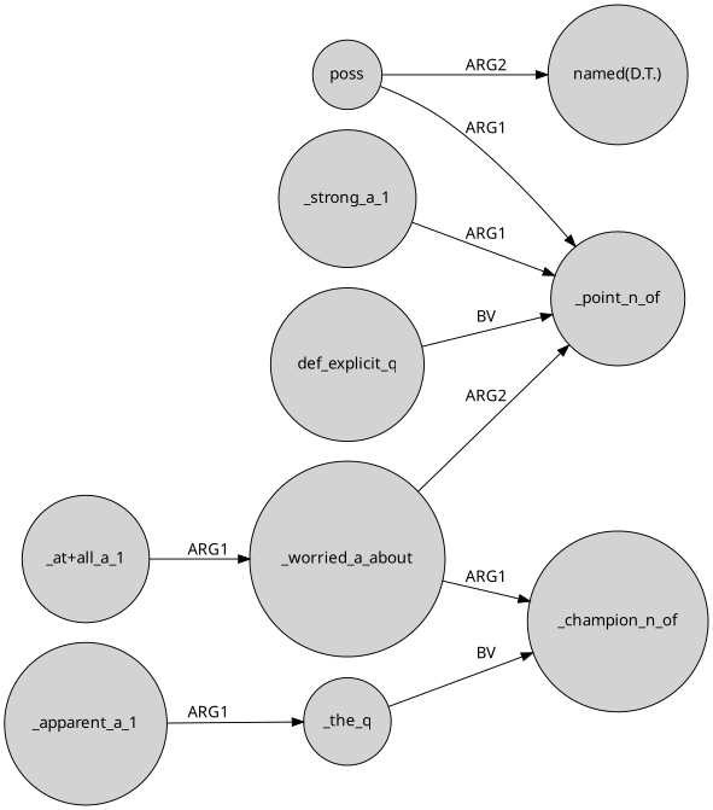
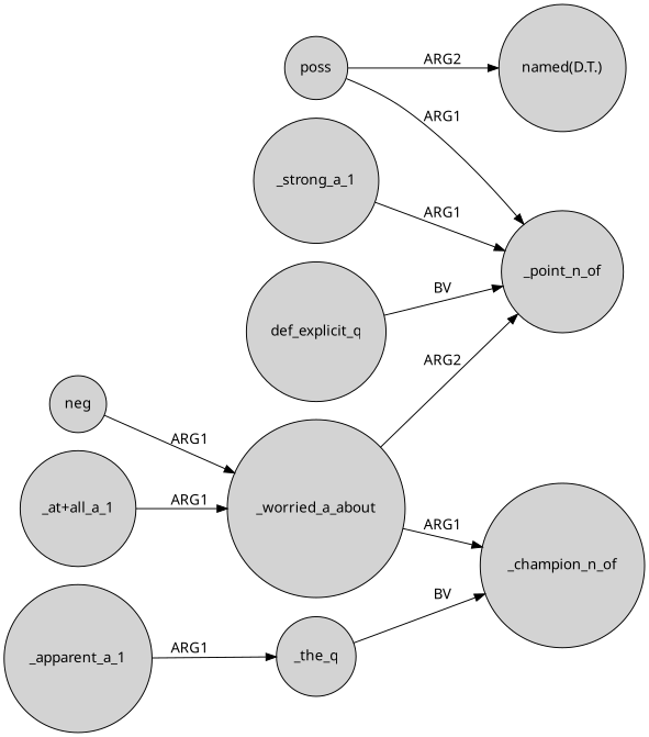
  digraph {
    fontname="Noto Sans"
    rankdir=LR
    node [fontname="Noto Sans" shape=circle style=filled]
    edge [fontname="Noto Sans"]
+   neg
    _worried_a_about
    _point_n_of
    _champion_n_of
    poss
    "named(D.T.)"
    _apparent_a_1
    _the_q
    "_at+all_a_1"
    def_explicit_q
    _strong_a_1
+   neg -> _worried_a_about [label=ARG1]
    _worried_a_about -> _point_n_of [label=ARG2]
    _worried_a_about -> _champion_n_of [label=ARG1]
    poss -> _point_n_of [label=ARG1]
    poss -> "named(D.T.)" [label=ARG2]
    _apparent_a_1 -> _the_q [label=ARG1]
    _the_q -> _champion_n_of [label=BV]
    "_at+all_a_1" -> _worried_a_about [label=ARG1]
    def_explicit_q -> _point_n_of [label=BV]
    _strong_a_1 -> _point_n_of [label=ARG1]
  }
